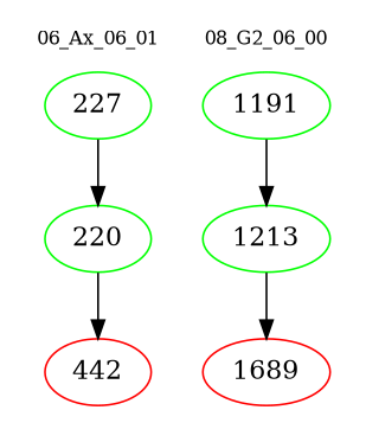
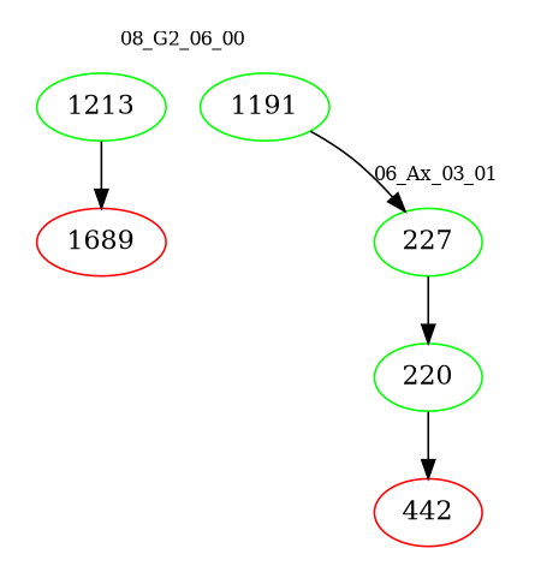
  digraph {
    node [color=green]
    edge [color=black]
    n1 [label=227]
    n2 [label=220]
    n3 [color=red label=442]
    n4 [label=1191]
    n5 [label=1213]
    n6 [color=red label=1689]
    subgraph cluster_1 {
      color=white
      fontsize=10
-     label="06_Ax_06_01"
+     label="06_Ax_03_01"
      n1
      n2
      n3
    }
    subgraph cluster_2 {
      color=white
      fontsize=10
      label="08_G2_06_00"
      n4
      n5
      n6
    }
    n1 -> n2
    n2 -> n3
-   n4 -> n5
+   n4 -> n1
    n5 -> n6
  }
